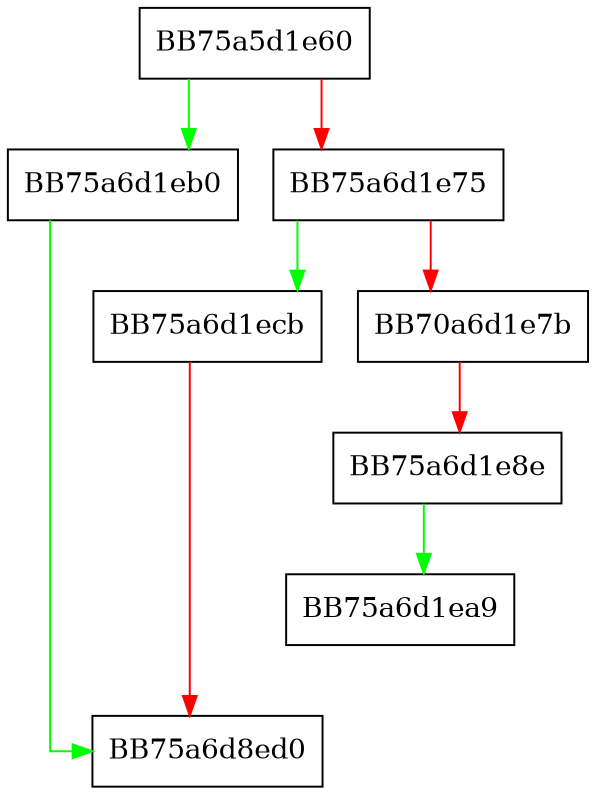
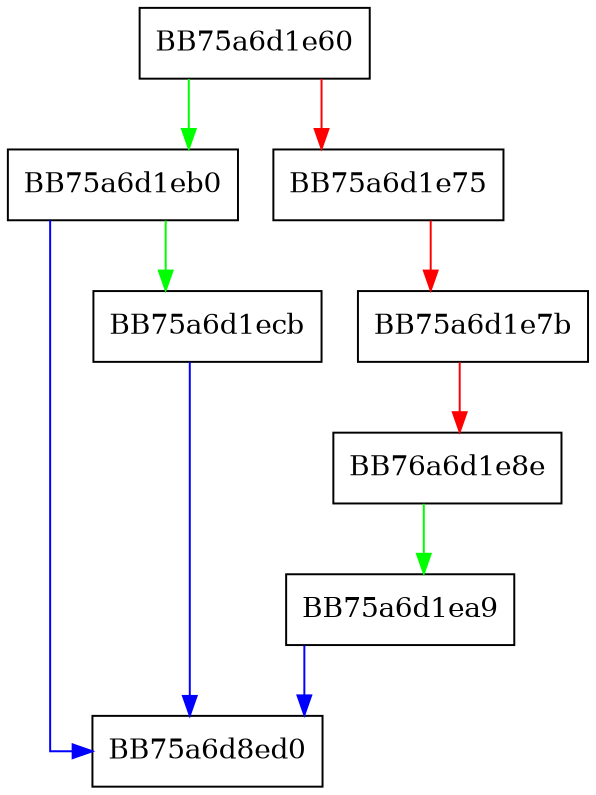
  digraph {
    splines=ortho
    node [shape=box]
    edge [color=green]
-   BB75a6d1e60 [label=BB75a5d1e60]
+   BB75a6d1e60
    BB75a6d1eb0
    BB75a6d1e75
    n4 [label=BB75a6d8ed0]
    BB75a6d1ecb
-   BB75a6d1e7b [label=BB70a6d1e7b]
-   BB75a6d1e8e
+   BB75a6d1e7b
+   BB75a6d1e8e [label=BB76a6d1e8e]
    BB75a6d1ea9
    BB75a6d1e60 -> BB75a6d1eb0
    BB75a6d1e60 -> BB75a6d1e75 [color=red]
-   BB75a6d1eb0 -> n4
-   BB75a6d1e75 -> BB75a6d1ecb
+   BB75a6d1eb0 -> n4 [color=blue]
+   BB75a6d1eb0 -> BB75a6d1ecb
    BB75a6d1e75 -> BB75a6d1e7b [color=red]
-   BB75a6d1ecb -> n4 [color=red]
+   BB75a6d1ecb -> n4 [color=blue]
    BB75a6d1e7b -> BB75a6d1e8e [color=red]
    BB75a6d1e8e -> BB75a6d1ea9
+   BB75a6d1ea9 -> n4 [color=blue]
  }
